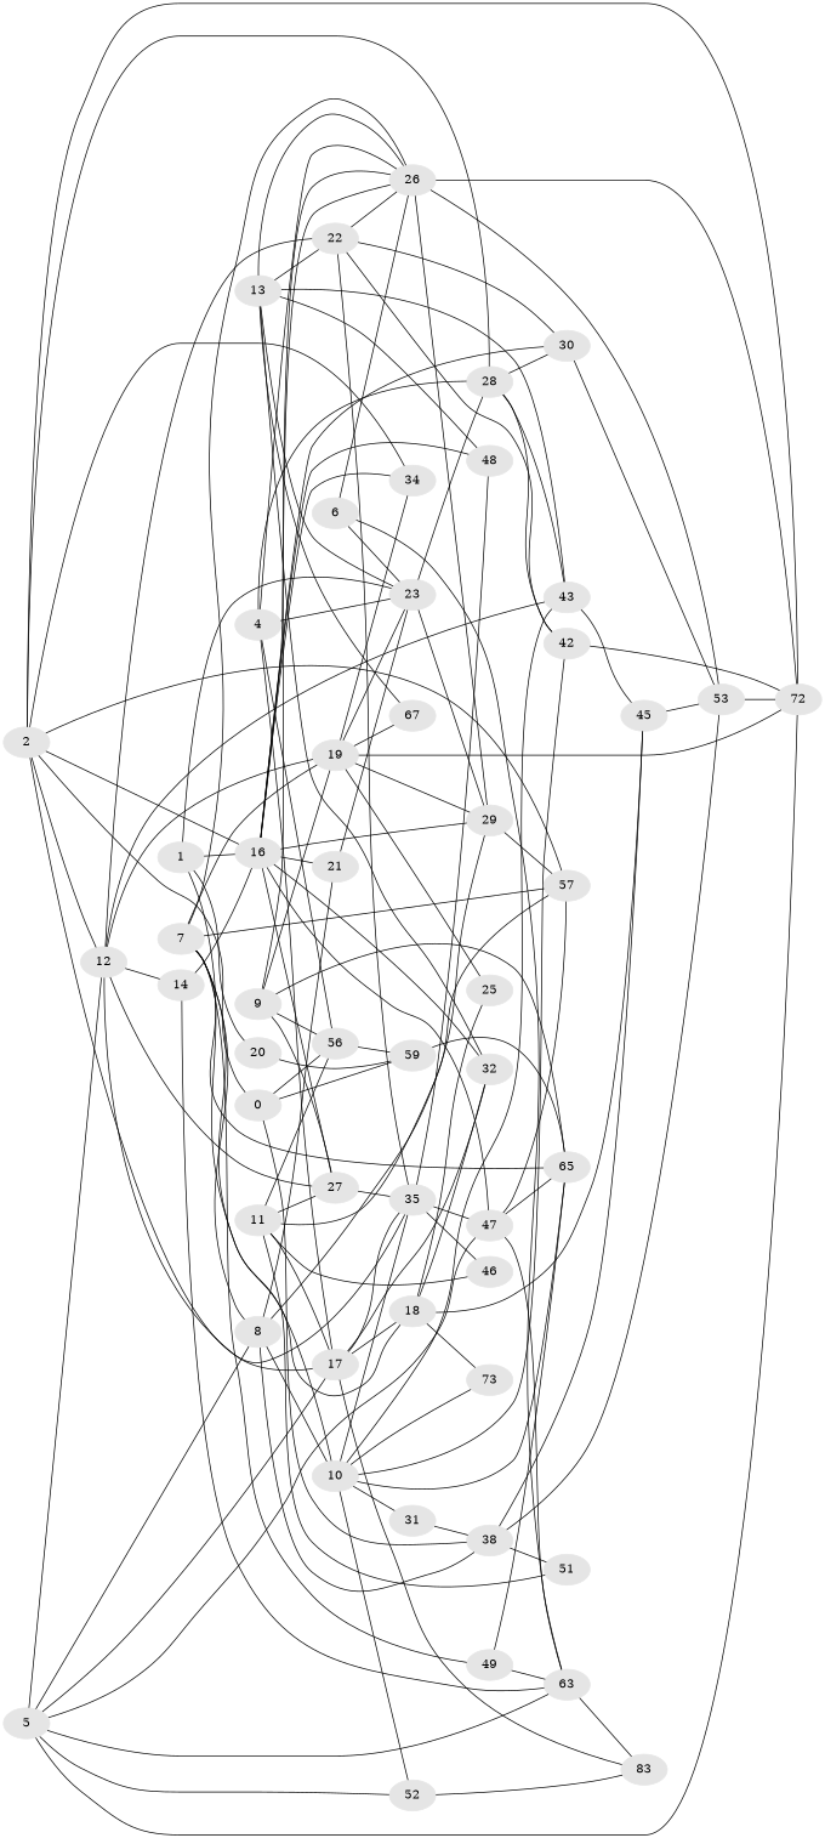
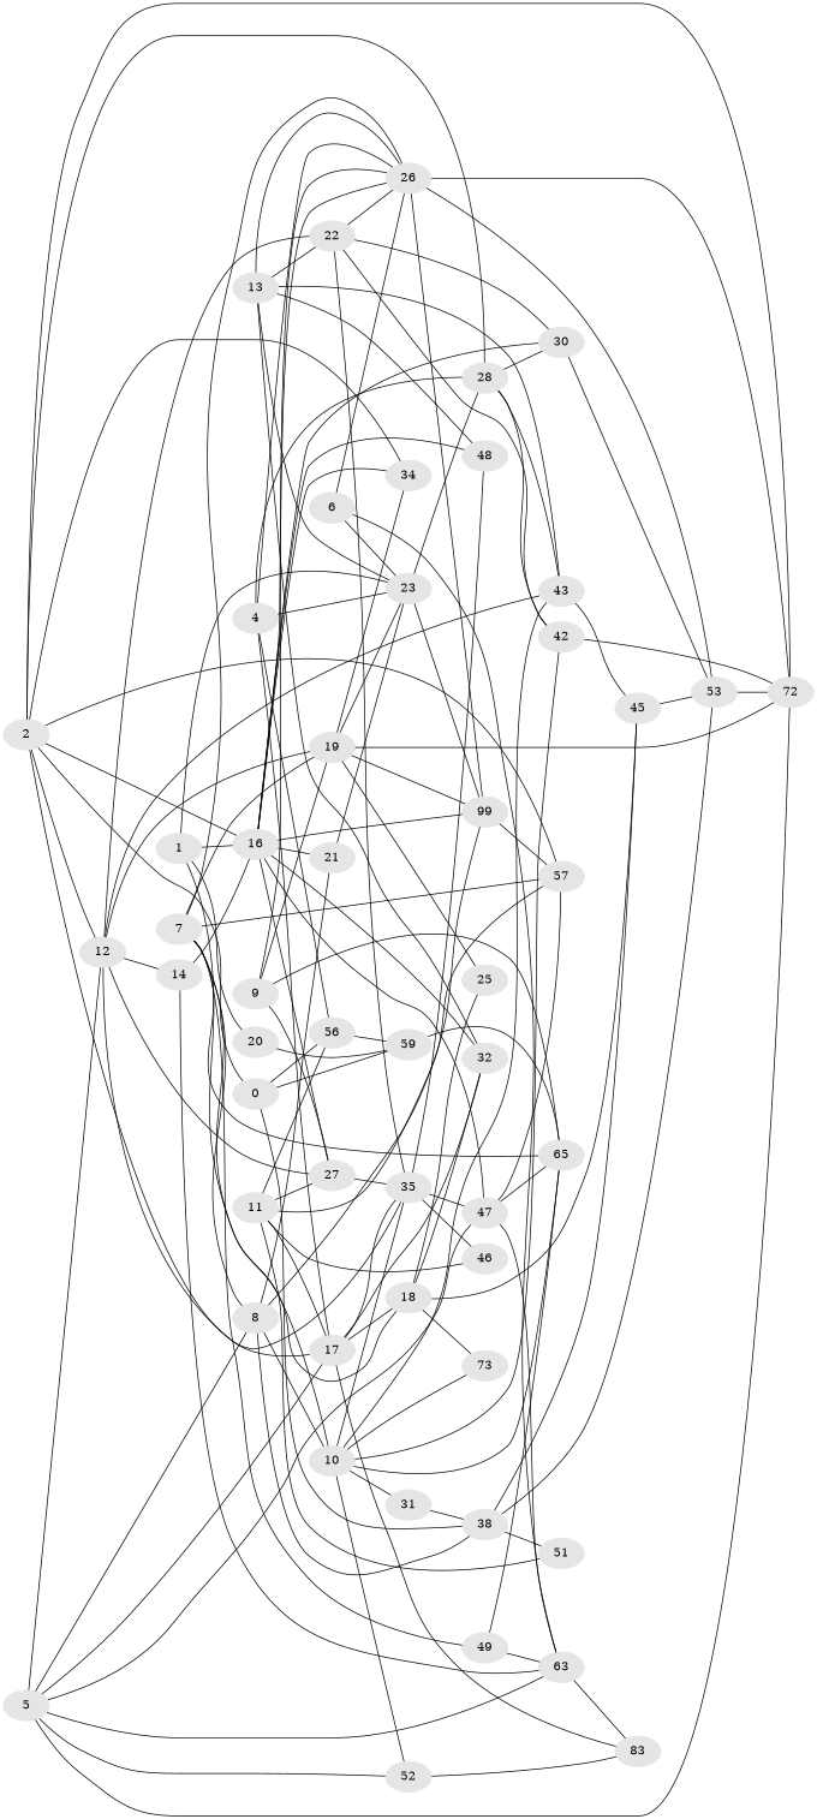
  graph {
    rankdir=LR
    node [color=gray90 style=filled]
    1 [super="+41"]
    10 [super="+39"]
    16 [super="+77"]
    20
    23 [super="+36"]
    35 [super="+86"]
    52 [super="+70"]
    65 [super="+79"]
    31
    42 [super="+82"]
    43 [super="+55"]
    73
    34
    26 [super="+66"]
    47 [super="+84"]
    21
-   29 [super="+40"]
+   29 [super="+40" label=99]
    27 [super="+58"]
    32 [super="+64"]
    48
    30 [super="+33"]
    59
    28 [super="+60"]
    2 [super="+24"]
    n25 [label=0 super="+75"]
    12 [super="+37"]
    57 [super="+78"]
    72 [super="+80"]
    38 [super="+71"]
    56
    17 [super="+62"]
    19 [super="+61"]
    14
    22 [super="+69"]
    46
    51
    45 [super="+74"]
    53
    4 [super="+44"]
    18
    83
    5 [super="+85"]
    8 [super="+15"]
    63 [super="+76"]
    6
    7 [super="+50"]
    49
    25
-   67
    9 [super="+81"]
    11 [super="+54"]
    13 [super="+68"]
    1 -- 10
    1 -- 16
    1 -- 20
    1 -- 23
    10 -- 35
    10 -- 52 [weight=2]
    10 -- 65
    10 -- 31
    10 -- 42
    10 -- 43
    10 -- 73
    16 -- 34
    16 -- 26
    16 -- 47
    16 -- 21
    16 -- 29
    16 -- 27
    16 -- 32
    16 -- 48
    16 -- 30
    20 -- 59
    23 -- 29
    23 -- 28
    35 -- 47
    35 -- 48
    35 -- 46
    52 -- 83
    31 -- 38
    42 -- 72
    43 -- 45
    26 -- 29
    26 -- 72
    26 -- 53
    47 -- 65
    47 -- 57
    47 -- 63
    21 -- 23
    29 -- 57
    27 -- 35
    30 -- 53
    59 -- 65
    28 -- 42
    28 -- 43
    28 -- 30
    2 -- 16
    2 -- 35
    2 -- 34
    2 -- 28
    2 -- n25
    2 -- 12
    2 -- 57
    2 -- 72
    n25 -- 59
    n25 -- 38
    n25 -- 56
    12 -- 43
    12 -- 27
    12 -- 17
    12 -- 19
    12 -- 14
    12 -- 22
    38 -- 51
    38 -- 45
    38 -- 53
    56 -- 59
    17 -- 35
    17 -- 32
    17 -- 18
    17 -- 83
    19 -- 23
    19 -- 34
    19 -- 29
    19 -- 72 [weight=2]
    19 -- 25
-   19 -- 67
    14 -- 16
    14 -- 63
    22 -- 35
    22 -- 42
    22 -- 26
    22 -- 30
    45 -- 53
    53 -- 72
    4 -- 23
    4 -- 26
    4 -- 28
    4 -- 56
    4 -- 17
    18 -- 73
    18 -- 32
    18 -- 45
    18 -- 25
    5 -- 52
    5 -- 47
    5 -- 12
    5 -- 72
    5 -- 17
    5 -- 8
    5 -- 63
    8 -- 10
    8 -- 21
    8 -- 29
    8 -- 38
    63 -- 83
    6 -- 23
    6 -- 26
    6 -- 63
    7 -- 65
    7 -- 26
    7 -- 57 [weight=2]
    7 -- 19
    7 -- 18
    7 -- 8
    7 -- 49
    49 -- 65
    49 -- 63
    9 -- 65
    9 -- 26
    9 -- 27
-   9 -- 56
    9 -- 19
    11 -- 27
    11 -- 57
    11 -- 56
    11 -- 17
    11 -- 46
    11 -- 51
    13 -- 23
    13 -- 43
    13 -- 26 [weight=2]
    13 -- 32
    13 -- 48
    13 -- 22
-   13 -- 67
  }
